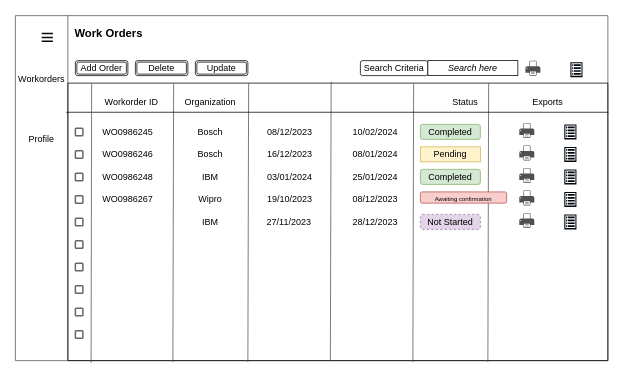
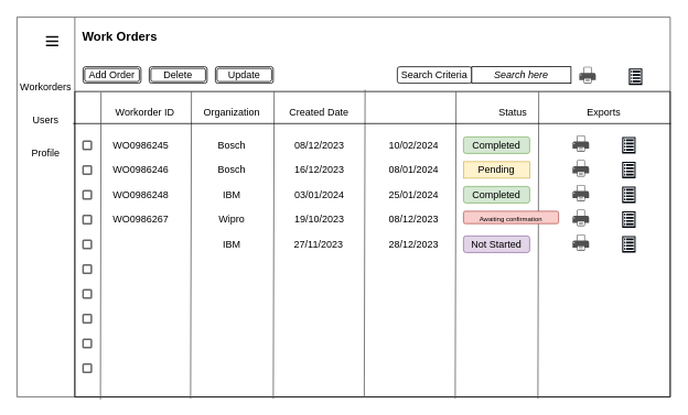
  <mxCell id="0" />
  <mxCell id="1" parent="0" />
  <mxCell id="2" value="" style="swimlane;horizontal=0;whiteSpace=wrap;html=1;startSize=70;strokeColor=#525252;" vertex="1" parent="1"><mxGeometry x="20" y="20" width="790" height="460" as="geometry" /></mxCell>
  <mxCell id="3" value="Add Order" style="shape=ext;double=1;rounded=1;whiteSpace=wrap;html=1;" vertex="1" parent="2"><mxGeometry x="80" y="60" width="70" height="20" as="geometry" /></mxCell>
  <mxCell id="4" value="Delete" style="shape=ext;double=1;rounded=1;whiteSpace=wrap;html=1;" vertex="1" parent="2"><mxGeometry x="160" y="60" width="70" height="20" as="geometry" /></mxCell>
  <mxCell id="5" value="Update" style="shape=ext;double=1;rounded=1;whiteSpace=wrap;html=1;" vertex="1" parent="2"><mxGeometry x="240" y="60" width="70" height="20" as="geometry" /></mxCell>
  <mxCell id="6" value="Search Criteria" style="rounded=1;whiteSpace=wrap;html=1;" vertex="1" parent="2"><mxGeometry x="460" y="60" width="90" height="20" as="geometry" /></mxCell>
  <mxCell id="7" value="&lt;i&gt;Search here&lt;/i&gt;" style="rounded=0;whiteSpace=wrap;html=1;" vertex="1" parent="2"><mxGeometry x="550" y="60" width="120" height="20" as="geometry" /></mxCell>
  <mxCell id="8" value="" style="sketch=0;pointerEvents=1;shadow=0;dashed=0;html=1;strokeColor=none;fillColor=#505050;labelPosition=center;verticalLabelPosition=bottom;verticalAlign=top;outlineConnect=0;align=center;shape=mxgraph.office.devices.printer;" vertex="1" parent="2"><mxGeometry x="680" y="60" width="20" height="20" as="geometry" /></mxCell>
  <mxCell id="9" value="" style="shape=image;html=1;verticalAlign=top;verticalLabelPosition=bottom;labelBackgroundColor=#ffffff;imageAspect=0;aspect=fixed;image=https://cdn3.iconfinder.com/data/icons/brands-applications/512/Excel_D-128.png" vertex="1" parent="2"><mxGeometry x="710" y="60" width="24" height="24" as="geometry" /></mxCell>
  <mxCell id="10" value="" style="sketch=0;html=1;aspect=fixed;strokeColor=none;shadow=0;fillColor=#00070f;verticalAlign=top;labelPosition=center;verticalLabelPosition=bottom;shape=mxgraph.gcp2.view_list" vertex="1" parent="2"><mxGeometry x="740" y="62" width="16.2" height="20" as="geometry" /></mxCell>
  <mxCell id="11" value="" style="shape=image;html=1;verticalAlign=top;verticalLabelPosition=bottom;labelBackgroundColor=#ffffff;imageAspect=0;aspect=fixed;image=https://cdn4.iconfinder.com/data/icons/essential-3/32/372-Home-128.png" vertex="1" parent="2"><mxGeometry x="10" y="20" width="18" height="18" as="geometry" /></mxCell>
  <mxCell id="12" value="" style="html=1;verticalLabelPosition=bottom;align=center;labelBackgroundColor=#ffffff;verticalAlign=top;strokeWidth=2;strokeColor=#0a0a0a;shadow=0;dashed=0;shape=mxgraph.ios7.icons.most_viewed;pointerEvents=1" vertex="1" parent="2"><mxGeometry x="30" y="22.6" width="20" height="12.8" as="geometry" /></mxCell>
  <mxCell id="13" value="Workorders" style="text;html=1;align=center;verticalAlign=middle;whiteSpace=wrap;rounded=0;" vertex="1" parent="2"><mxGeometry y="70" width="70" height="30" as="geometry" /></mxCell>
+ <mxCell id="14" value="Users" style="text;html=1;align=center;verticalAlign=middle;whiteSpace=wrap;rounded=0;" vertex="1" parent="2"><mxGeometry y="110" width="70" height="30" as="geometry" /></mxCell>
  <mxCell id="15" value="Profile" style="text;html=1;align=center;verticalAlign=middle;whiteSpace=wrap;rounded=0;" vertex="1" parent="2"><mxGeometry x="5" y="150" width="60" height="30" as="geometry" /></mxCell>
  <mxCell id="16" value="&amp;nbsp;Work Orders" style="text;html=1;align=center;verticalAlign=middle;whiteSpace=wrap;rounded=0;fontStyle=1;fontSize=15;" vertex="1" parent="2"><mxGeometry x="50" y="8" width="145" height="30" as="geometry" /></mxCell>
  <mxCell id="17" value="" style="swimlane;startSize=0;" vertex="1" parent="1"><mxGeometry x="90" y="110" width="720" height="370" as="geometry" /></mxCell>
  <mxCell id="18" value="" style="dashed=0;labelPosition=right;align=left;shape=mxgraph.gmdl.checkbox;strokeColor=#666666;fillColor=none;strokeWidth=2;aspect=fixed;sketch=0;html=1;" vertex="1" parent="17"><mxGeometry x="10" y="60" width="10" height="10" as="geometry" /></mxCell>
  <mxCell id="19" value="" style="dashed=0;labelPosition=right;align=left;shape=mxgraph.gmdl.checkbox;strokeColor=#666666;fillColor=none;strokeWidth=2;aspect=fixed;sketch=0;html=1;" vertex="1" parent="17"><mxGeometry x="10" y="90" width="10" height="10" as="geometry" /></mxCell>
  <mxCell id="20" value="" style="dashed=0;labelPosition=right;align=left;shape=mxgraph.gmdl.checkbox;strokeColor=#666666;fillColor=none;strokeWidth=2;aspect=fixed;sketch=0;html=1;" vertex="1" parent="17"><mxGeometry x="10" y="120" width="10" height="10" as="geometry" /></mxCell>
  <mxCell id="21" value="" style="dashed=0;labelPosition=right;align=left;shape=mxgraph.gmdl.checkbox;strokeColor=#666666;fillColor=none;strokeWidth=2;aspect=fixed;sketch=0;html=1;" vertex="1" parent="17"><mxGeometry x="10" y="150" width="10" height="10" as="geometry" /></mxCell>
  <mxCell id="22" value="" style="dashed=0;labelPosition=right;align=left;shape=mxgraph.gmdl.checkbox;strokeColor=#666666;fillColor=none;strokeWidth=2;aspect=fixed;sketch=0;html=1;" vertex="1" parent="17"><mxGeometry x="10" y="180" width="10" height="10" as="geometry" /></mxCell>
  <mxCell id="23" value="" style="dashed=0;labelPosition=right;align=left;shape=mxgraph.gmdl.checkbox;strokeColor=#666666;fillColor=none;strokeWidth=2;aspect=fixed;sketch=0;html=1;" vertex="1" parent="17"><mxGeometry x="10" y="210" width="10" height="10" as="geometry" /></mxCell>
  <mxCell id="24" value="" style="dashed=0;labelPosition=right;align=left;shape=mxgraph.gmdl.checkbox;strokeColor=#666666;fillColor=none;strokeWidth=2;aspect=fixed;sketch=0;html=1;" vertex="1" parent="17"><mxGeometry x="10" y="240" width="10" height="10" as="geometry" /></mxCell>
  <mxCell id="25" value="" style="dashed=0;labelPosition=right;align=left;shape=mxgraph.gmdl.checkbox;strokeColor=#666666;fillColor=none;strokeWidth=2;aspect=fixed;sketch=0;html=1;" vertex="1" parent="17"><mxGeometry x="10" y="270" width="10" height="10" as="geometry" /></mxCell>
  <mxCell id="26" value="" style="dashed=0;labelPosition=right;align=left;shape=mxgraph.gmdl.checkbox;strokeColor=#666666;fillColor=none;strokeWidth=2;aspect=fixed;sketch=0;html=1;" vertex="1" parent="17"><mxGeometry x="10" y="300" width="10" height="10" as="geometry" /></mxCell>
  <mxCell id="27" value="" style="dashed=0;labelPosition=right;align=left;shape=mxgraph.gmdl.checkbox;strokeColor=#666666;fillColor=none;strokeWidth=2;aspect=fixed;sketch=0;html=1;" vertex="1" parent="17"><mxGeometry x="10" y="330" width="10" height="10" as="geometry" /></mxCell>
  <mxCell id="28" value="Workorder ID" style="text;html=1;align=center;verticalAlign=middle;whiteSpace=wrap;rounded=0;" vertex="1" parent="17"><mxGeometry x="40" y="10" width="90" height="30" as="geometry" /></mxCell>
  <mxCell id="29" value="Organization" style="text;html=1;align=center;verticalAlign=middle;whiteSpace=wrap;rounded=0;" vertex="1" parent="17"><mxGeometry x="160" y="10" width="60" height="30" as="geometry" /></mxCell>
+ <mxCell id="30" value="Created Date" style="text;html=1;align=center;verticalAlign=middle;whiteSpace=wrap;rounded=0;" vertex="1" parent="17"><mxGeometry x="258" y="10" width="75" height="30" as="geometry" /></mxCell>
  <mxCell id="31" value="Status" style="text;html=1;align=center;verticalAlign=middle;whiteSpace=wrap;rounded=0;" vertex="1" parent="17"><mxGeometry x="500" y="10" width="60" height="30" as="geometry" /></mxCell>
  <mxCell id="32" value="Exports" style="text;html=1;align=center;verticalAlign=middle;whiteSpace=wrap;rounded=0;" vertex="1" parent="17"><mxGeometry x="610" y="10" width="60" height="30" as="geometry" /></mxCell>
  <mxCell id="33" value="" style="endArrow=none;html=1;rounded=0;strokeColor=#525252;exitX=0.043;exitY=1.008;exitDx=0;exitDy=0;exitPerimeter=0;entryX=0.044;entryY=0.003;entryDx=0;entryDy=0;entryPerimeter=0;" edge="1" parent="17"><mxGeometry width="50" height="50" relative="1" as="geometry"><mxPoint x="140" y="372" as="sourcePoint" /><mxPoint x="141" as="targetPoint" /></mxGeometry></mxCell>
  <mxCell id="34" value="" style="endArrow=none;html=1;rounded=0;strokeColor=#525252;exitX=0.043;exitY=1.008;exitDx=0;exitDy=0;exitPerimeter=0;entryX=0.044;entryY=0.003;entryDx=0;entryDy=0;entryPerimeter=0;" edge="1" parent="17"><mxGeometry width="50" height="50" relative="1" as="geometry"><mxPoint x="240" y="372" as="sourcePoint" /><mxPoint x="241" as="targetPoint" /></mxGeometry></mxCell>
  <mxCell id="35" value="" style="endArrow=none;html=1;rounded=0;strokeColor=#525252;exitX=0.043;exitY=1.008;exitDx=0;exitDy=0;exitPerimeter=0;entryX=0.044;entryY=0.003;entryDx=0;entryDy=0;entryPerimeter=0;" edge="1" parent="17"><mxGeometry width="50" height="50" relative="1" as="geometry"><mxPoint x="350" y="370" as="sourcePoint" /><mxPoint x="351" y="-2" as="targetPoint" /></mxGeometry></mxCell>
  <mxCell id="36" value="" style="endArrow=none;html=1;rounded=0;strokeColor=#525252;exitX=0.043;exitY=1.008;exitDx=0;exitDy=0;exitPerimeter=0;entryX=0.044;entryY=0.003;entryDx=0;entryDy=0;entryPerimeter=0;" edge="1" parent="17"><mxGeometry width="50" height="50" relative="1" as="geometry"><mxPoint x="460" y="372" as="sourcePoint" /><mxPoint x="461" as="targetPoint" /></mxGeometry></mxCell>
  <mxCell id="37" value="" style="endArrow=none;html=1;rounded=0;strokeColor=#525252;exitX=0.043;exitY=1.008;exitDx=0;exitDy=0;exitPerimeter=0;entryX=0.044;entryY=0.003;entryDx=0;entryDy=0;entryPerimeter=0;" edge="1" parent="17"><mxGeometry width="50" height="50" relative="1" as="geometry"><mxPoint x="560" y="372" as="sourcePoint" /><mxPoint x="561" as="targetPoint" /></mxGeometry></mxCell>
  <mxCell id="38" value="WO0986245" style="text;html=1;align=center;verticalAlign=middle;whiteSpace=wrap;rounded=0;" vertex="1" parent="17"><mxGeometry x="50" y="55" width="60" height="20" as="geometry" /></mxCell>
  <mxCell id="39" value="WO0986246" style="text;html=1;align=center;verticalAlign=middle;whiteSpace=wrap;rounded=0;" vertex="1" parent="17"><mxGeometry x="50" y="85" width="60" height="20" as="geometry" /></mxCell>
  <mxCell id="40" value="WO0986248" style="text;html=1;align=center;verticalAlign=middle;whiteSpace=wrap;rounded=0;" vertex="1" parent="17"><mxGeometry x="50" y="115" width="60" height="20" as="geometry" /></mxCell>
  <mxCell id="41" value="WO0986267" style="text;html=1;align=center;verticalAlign=middle;whiteSpace=wrap;rounded=0;" vertex="1" parent="17"><mxGeometry x="50" y="145" width="60" height="20" as="geometry" /></mxCell>
  <mxCell id="42" value="Bosch" style="text;html=1;align=center;verticalAlign=middle;whiteSpace=wrap;rounded=0;" vertex="1" parent="17"><mxGeometry x="165" y="57.5" width="50" height="15" as="geometry" /></mxCell>
  <mxCell id="43" value="Bosch" style="text;html=1;align=center;verticalAlign=middle;whiteSpace=wrap;rounded=0;" vertex="1" parent="17"><mxGeometry x="165" y="87.5" width="50" height="15" as="geometry" /></mxCell>
  <mxCell id="44" value="IBM" style="text;html=1;align=center;verticalAlign=middle;whiteSpace=wrap;rounded=0;" vertex="1" parent="17"><mxGeometry x="165" y="117.5" width="50" height="15" as="geometry" /></mxCell>
  <mxCell id="45" value="Wipro" style="text;html=1;align=center;verticalAlign=middle;whiteSpace=wrap;rounded=0;" vertex="1" parent="17"><mxGeometry x="165" y="147.5" width="50" height="15" as="geometry" /></mxCell>
  <mxCell id="46" value="IBM" style="text;html=1;align=center;verticalAlign=middle;whiteSpace=wrap;rounded=0;" vertex="1" parent="17"><mxGeometry x="165" y="177.5" width="50" height="15" as="geometry" /></mxCell>
  <mxCell id="47" value="Completed" style="rounded=1;whiteSpace=wrap;html=1;fillColor=#d5e8d4;strokeColor=#82b366;" vertex="1" parent="17"><mxGeometry x="470" y="55" width="80" height="20" as="geometry" /></mxCell>
  <mxCell id="48" value="Completed" style="rounded=1;whiteSpace=wrap;html=1;fillColor=#d5e8d4;strokeColor=#82b366;" vertex="1" parent="17"><mxGeometry x="470" y="115" width="80" height="20" as="geometry" /></mxCell>
  <mxCell id="49" value="Pending" style="whiteSpace=wrap;html=1;fillColor=#fff2cc;strokeColor=#d6b656;rounded=0;" vertex="1" parent="17"><mxGeometry x="470" y="85" width="80" height="20" as="geometry" /></mxCell>
  <mxCell id="50" value="&lt;font style=&quot;font-size: 8px;&quot;&gt;Awaiting confirmation&lt;/font&gt;" style="rounded=1;whiteSpace=wrap;html=1;fillColor=#f8cecc;strokeColor=#b85450;" vertex="1" parent="17"><mxGeometry x="470" y="145" width="115" height="15" as="geometry" /></mxCell>
- <mxCell id="51" value="Not Started" style="rounded=1;whiteSpace=wrap;html=1;fillColor=#e1d5e7;strokeColor=#9673a6;dashed=1;" vertex="1" parent="17"><mxGeometry x="470" y="175" width="80" height="20" as="geometry" /></mxCell>
+ <mxCell id="51" value="Not Started" style="rounded=1;whiteSpace=wrap;html=1;fillColor=#e1d5e7;strokeColor=#9673a6;" vertex="1" parent="17"><mxGeometry x="470" y="175" width="80" height="20" as="geometry" /></mxCell>
  <mxCell id="52" value="" style="sketch=0;pointerEvents=1;shadow=0;dashed=0;html=1;strokeColor=none;fillColor=#505050;labelPosition=center;verticalLabelPosition=bottom;verticalAlign=top;outlineConnect=0;align=center;shape=mxgraph.office.devices.printer;" vertex="1" parent="17"><mxGeometry x="601.9" y="53" width="20" height="20" as="geometry" /></mxCell>
  <mxCell id="53" value="" style="shape=image;html=1;verticalAlign=top;verticalLabelPosition=bottom;labelBackgroundColor=#ffffff;imageAspect=0;aspect=fixed;image=https://cdn3.iconfinder.com/data/icons/brands-applications/512/Excel_D-128.png" vertex="1" parent="17"><mxGeometry x="631.9" y="53" width="24" height="24" as="geometry" /></mxCell>
  <mxCell id="54" value="" style="sketch=0;html=1;aspect=fixed;strokeColor=none;shadow=0;fillColor=#00070f;verticalAlign=top;labelPosition=center;verticalLabelPosition=bottom;shape=mxgraph.gcp2.view_list" vertex="1" parent="17"><mxGeometry x="661.9" y="55" width="16.2" height="20" as="geometry" /></mxCell>
  <mxCell id="55" value="" style="sketch=0;pointerEvents=1;shadow=0;dashed=0;html=1;strokeColor=none;fillColor=#505050;labelPosition=center;verticalLabelPosition=bottom;verticalAlign=top;outlineConnect=0;align=center;shape=mxgraph.office.devices.printer;" vertex="1" parent="17"><mxGeometry x="601.9" y="83" width="20" height="20" as="geometry" /></mxCell>
  <mxCell id="56" value="" style="shape=image;html=1;verticalAlign=top;verticalLabelPosition=bottom;labelBackgroundColor=#ffffff;imageAspect=0;aspect=fixed;image=https://cdn3.iconfinder.com/data/icons/brands-applications/512/Excel_D-128.png" vertex="1" parent="17"><mxGeometry x="631.9" y="83" width="24" height="24" as="geometry" /></mxCell>
  <mxCell id="57" value="" style="sketch=0;html=1;aspect=fixed;strokeColor=none;shadow=0;fillColor=#00070f;verticalAlign=top;labelPosition=center;verticalLabelPosition=bottom;shape=mxgraph.gcp2.view_list" vertex="1" parent="17"><mxGeometry x="661.9" y="85" width="16.2" height="20" as="geometry" /></mxCell>
  <mxCell id="58" value="" style="sketch=0;pointerEvents=1;shadow=0;dashed=0;html=1;strokeColor=none;fillColor=#505050;labelPosition=center;verticalLabelPosition=bottom;verticalAlign=top;outlineConnect=0;align=center;shape=mxgraph.office.devices.printer;" vertex="1" parent="17"><mxGeometry x="601.9" y="113" width="20" height="20" as="geometry" /></mxCell>
  <mxCell id="59" value="" style="shape=image;html=1;verticalAlign=top;verticalLabelPosition=bottom;labelBackgroundColor=#ffffff;imageAspect=0;aspect=fixed;image=https://cdn3.iconfinder.com/data/icons/brands-applications/512/Excel_D-128.png" vertex="1" parent="17"><mxGeometry x="631.9" y="113" width="24" height="24" as="geometry" /></mxCell>
  <mxCell id="60" value="" style="sketch=0;html=1;aspect=fixed;strokeColor=none;shadow=0;fillColor=#00070f;verticalAlign=top;labelPosition=center;verticalLabelPosition=bottom;shape=mxgraph.gcp2.view_list" vertex="1" parent="17"><mxGeometry x="661.9" y="115" width="16.2" height="20" as="geometry" /></mxCell>
  <mxCell id="61" value="" style="sketch=0;pointerEvents=1;shadow=0;dashed=0;html=1;strokeColor=none;fillColor=#505050;labelPosition=center;verticalLabelPosition=bottom;verticalAlign=top;outlineConnect=0;align=center;shape=mxgraph.office.devices.printer;" vertex="1" parent="17"><mxGeometry x="601.9" y="143" width="20" height="20" as="geometry" /></mxCell>
  <mxCell id="62" value="" style="shape=image;html=1;verticalAlign=top;verticalLabelPosition=bottom;labelBackgroundColor=#ffffff;imageAspect=0;aspect=fixed;image=https://cdn3.iconfinder.com/data/icons/brands-applications/512/Excel_D-128.png" vertex="1" parent="17"><mxGeometry x="631.9" y="143" width="24" height="24" as="geometry" /></mxCell>
  <mxCell id="63" value="" style="sketch=0;html=1;aspect=fixed;strokeColor=none;shadow=0;fillColor=#00070f;verticalAlign=top;labelPosition=center;verticalLabelPosition=bottom;shape=mxgraph.gcp2.view_list" vertex="1" parent="17"><mxGeometry x="661.9" y="145" width="16.2" height="20" as="geometry" /></mxCell>
  <mxCell id="64" value="" style="sketch=0;pointerEvents=1;shadow=0;dashed=0;html=1;strokeColor=none;fillColor=#505050;labelPosition=center;verticalLabelPosition=bottom;verticalAlign=top;outlineConnect=0;align=center;shape=mxgraph.office.devices.printer;" vertex="1" parent="17"><mxGeometry x="601.9" y="173" width="20" height="20" as="geometry" /></mxCell>
  <mxCell id="65" value="" style="shape=image;html=1;verticalAlign=top;verticalLabelPosition=bottom;labelBackgroundColor=#ffffff;imageAspect=0;aspect=fixed;image=https://cdn3.iconfinder.com/data/icons/brands-applications/512/Excel_D-128.png" vertex="1" parent="17"><mxGeometry x="631.9" y="173" width="24" height="24" as="geometry" /></mxCell>
  <mxCell id="66" value="" style="sketch=0;html=1;aspect=fixed;strokeColor=none;shadow=0;fillColor=#00070f;verticalAlign=top;labelPosition=center;verticalLabelPosition=bottom;shape=mxgraph.gcp2.view_list" vertex="1" parent="17"><mxGeometry x="661.9" y="175" width="16.2" height="20" as="geometry" /></mxCell>
  <mxCell id="67" value="08/12/2023" style="text;html=1;align=center;verticalAlign=middle;whiteSpace=wrap;rounded=0;" vertex="1" parent="17"><mxGeometry x="265.5" y="50" width="60" height="30" as="geometry" /></mxCell>
  <mxCell id="68" value="16/12/2023" style="text;html=1;align=center;verticalAlign=middle;whiteSpace=wrap;rounded=0;" vertex="1" parent="17"><mxGeometry x="265.5" y="80" width="60" height="30" as="geometry" /></mxCell>
  <mxCell id="69" value="03/01/2024" style="text;html=1;align=center;verticalAlign=middle;whiteSpace=wrap;rounded=0;" vertex="1" parent="17"><mxGeometry x="265.5" y="110" width="60" height="30" as="geometry" /></mxCell>
  <mxCell id="70" value="19/10/2023" style="text;html=1;align=center;verticalAlign=middle;whiteSpace=wrap;rounded=0;" vertex="1" parent="17"><mxGeometry x="265.5" y="140" width="60" height="30" as="geometry" /></mxCell>
  <mxCell id="71" value="27/11/2023" style="text;html=1;align=center;verticalAlign=middle;whiteSpace=wrap;rounded=0;" vertex="1" parent="17"><mxGeometry x="265" y="170" width="60" height="30" as="geometry" /></mxCell>
  <mxCell id="72" value="10/02/2024" style="text;html=1;align=center;verticalAlign=middle;whiteSpace=wrap;rounded=0;" vertex="1" parent="17"><mxGeometry x="380" y="50" width="60" height="30" as="geometry" /></mxCell>
  <mxCell id="73" value="08/01/2024" style="text;html=1;align=center;verticalAlign=middle;whiteSpace=wrap;rounded=0;" vertex="1" parent="17"><mxGeometry x="380" y="80" width="60" height="30" as="geometry" /></mxCell>
  <mxCell id="74" value="25/01/2024" style="text;html=1;align=center;verticalAlign=middle;whiteSpace=wrap;rounded=0;" vertex="1" parent="17"><mxGeometry x="380" y="110" width="60" height="30" as="geometry" /></mxCell>
  <mxCell id="75" value="08/12/2023" style="text;html=1;align=center;verticalAlign=middle;whiteSpace=wrap;rounded=0;" vertex="1" parent="17"><mxGeometry x="380" y="140" width="60" height="30" as="geometry" /></mxCell>
  <mxCell id="76" value="28/12/2023" style="text;html=1;align=center;verticalAlign=middle;whiteSpace=wrap;rounded=0;" vertex="1" parent="17"><mxGeometry x="380" y="170" width="60" height="30" as="geometry" /></mxCell>
  <mxCell id="77" value="" style="endArrow=none;html=1;rounded=0;exitX=-0.003;exitY=0.105;exitDx=0;exitDy=0;exitPerimeter=0;entryX=1.001;entryY=0.105;entryDx=0;entryDy=0;entryPerimeter=0;" edge="1" parent="1" source="17" target="17"><mxGeometry width="50" height="50" relative="1" as="geometry"><mxPoint x="360" y="220" as="sourcePoint" /><mxPoint x="410" y="170" as="targetPoint" /></mxGeometry></mxCell>
  <mxCell id="78" value="" style="endArrow=none;html=1;rounded=0;strokeColor=#525252;exitX=0.043;exitY=1.008;exitDx=0;exitDy=0;exitPerimeter=0;entryX=0.044;entryY=0.003;entryDx=0;entryDy=0;entryPerimeter=0;" edge="1" parent="1" source="17" target="17"><mxGeometry width="50" height="50" relative="1" as="geometry"><mxPoint x="130" y="220" as="sourcePoint" /><mxPoint x="120" y="150" as="targetPoint" /></mxGeometry></mxCell>
